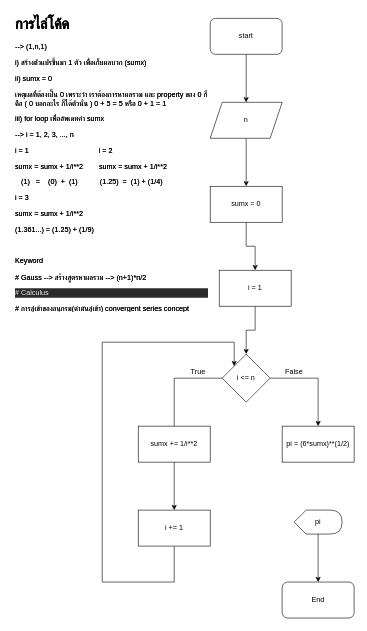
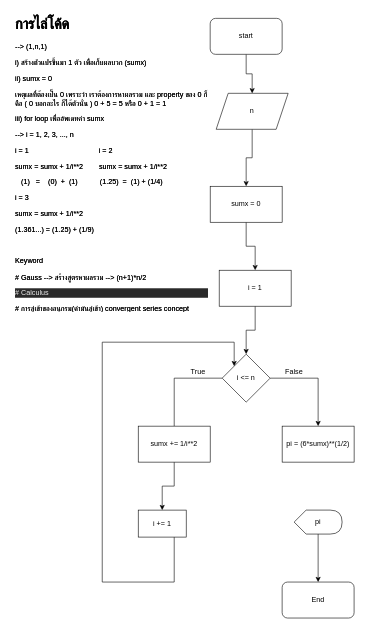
  <mxCell id="0" />
  <mxCell id="1" parent="0" />
  <mxCell id="2" value="&lt;h1&gt;การไล่โค้ด&lt;/h1&gt;&lt;p&gt;&lt;span&gt;--&amp;gt; (1,n,1)&lt;/span&gt;&lt;/p&gt;&lt;p&gt;&lt;span&gt;i) สร้างตัวแปรขึ้นมา 1 ตัว เพื่อเก็บผลบวก (sumx)&lt;/span&gt;&lt;br&gt;&lt;/p&gt;&lt;p&gt;ii) sumx = 0&lt;/p&gt;&lt;p&gt;เหตุผลที่ต้องเป็น 0 เพราะว่า เราต้องการหาผลรวม และ property ของ 0 ก็คือ ( 0 บอกอะไร ก็ได้ตัวนั่น ) 0 + 5 = 5 หรือ 0 + 1 = 1&lt;/p&gt;&lt;p&gt;iii) for loop เพื่ออัพเดทค่า sumx&lt;/p&gt;&lt;p&gt;--&amp;gt; i = 1, 2, 3, ..., n&lt;/p&gt;&lt;p&gt;i = 1&amp;nbsp; &amp;nbsp; &amp;nbsp; &amp;nbsp; &amp;nbsp; &amp;nbsp; &amp;nbsp; &amp;nbsp; &amp;nbsp; &amp;nbsp; &amp;nbsp; &amp;nbsp; &amp;nbsp; &amp;nbsp; &amp;nbsp; &amp;nbsp; &amp;nbsp; &amp;nbsp;i = 2&lt;/p&gt;&lt;p&gt;sumx = sumx + 1/i**2&amp;nbsp; &amp;nbsp; &amp;nbsp; &amp;nbsp; sumx = sumx + 1/i**2&lt;/p&gt;&lt;p&gt;&amp;nbsp; &amp;nbsp;(1)&amp;nbsp; &amp;nbsp;=&amp;nbsp; &amp;nbsp; (0)&amp;nbsp; +&amp;nbsp; (1)&amp;nbsp; &amp;nbsp; &amp;nbsp; &amp;nbsp; &amp;nbsp; &amp;nbsp;(1.25)&amp;nbsp; =&amp;nbsp; (1) + (1/4)&lt;/p&gt;&lt;p&gt;i = 3&lt;/p&gt;&lt;p&gt;sumx = sumx + 1/i**2&lt;/p&gt;&lt;p&gt;(1.361...) = (1.25) + (1/9)&lt;/p&gt;&lt;p&gt;&lt;br&gt;&lt;/p&gt;&lt;p&gt;Keyword&lt;/p&gt;&lt;p&gt;# Gauss --&amp;gt; สร้างสูตรหาผลรวม --&amp;gt; (n+1)*n/2&lt;/p&gt;&lt;p&gt;&lt;span style=&quot;color: rgb(240 , 240 , 240) ; font-family: &amp;#34;helvetica&amp;#34; ; font-size: 12px ; font-style: normal ; font-weight: 400 ; letter-spacing: normal ; text-align: left ; text-indent: 0px ; text-transform: none ; word-spacing: 0px ; background-color: rgb(42 , 42 , 42) ; float: none ; display: inline&quot;&gt;&lt;/span&gt;&lt;/p&gt;&lt;p style=&quot;color: rgb(240 , 240 , 240) ; font-family: &amp;#34;helvetica&amp;#34; ; font-size: 12px ; font-style: normal ; font-weight: 400 ; letter-spacing: normal ; text-align: left ; text-indent: 0px ; text-transform: none ; word-spacing: 0px ; background-color: rgb(42 , 42 , 42)&quot;&gt;# Calculus&lt;/p&gt;&lt;p&gt;# การ​ลู่เข้าของอนุกรม(ค่ามันลู่เข้า)&amp;nbsp;&lt;span&gt;convergent series concept&lt;/span&gt;&lt;/p&gt;" style="text;html=1;strokeColor=none;fillColor=none;spacing=5;spacingTop=-20;whiteSpace=wrap;overflow=hidden;rounded=0;" parent="1" vertex="1"><mxGeometry x="20" y="20" width="330" height="500" as="geometry" /></mxCell>
  <mxCell id="3" value="&lt;h1&gt;การไล่โค้ด&lt;/h1&gt;&lt;p&gt;&lt;span&gt;--&amp;gt; (1,n,1)&lt;/span&gt;&lt;/p&gt;&lt;p&gt;&lt;span&gt;i) สร้างตัวแปรขึ้นมา 1 ตัว เพื่อเก็บผลบวก (sumx)&lt;/span&gt;&lt;br&gt;&lt;/p&gt;&lt;p&gt;ii) sumx = 0&lt;/p&gt;&lt;p&gt;เหตุผลที่ต้องเป็น 0 เพราะว่า เราต้องการหาผลรวม และ property ของ 0 ก็คือ ( 0 บอกอะไร ก็ได้ตัวนั่น ) 0 + 5 = 5 หรือ 0 + 1 = 1&lt;/p&gt;&lt;p&gt;iii) for loop เพื่ออัพเดทค่า sumx&lt;/p&gt;&lt;p&gt;--&amp;gt; i = 1, 2, 3, ..., n&lt;/p&gt;&lt;p&gt;i = 1&amp;nbsp; &amp;nbsp; &amp;nbsp; &amp;nbsp; &amp;nbsp; &amp;nbsp; &amp;nbsp; &amp;nbsp; &amp;nbsp; &amp;nbsp; &amp;nbsp; &amp;nbsp; &amp;nbsp; &amp;nbsp; &amp;nbsp; &amp;nbsp; &amp;nbsp; &amp;nbsp;i = 2&lt;/p&gt;&lt;p&gt;sumx = sumx + 1/i**2&amp;nbsp; &amp;nbsp; &amp;nbsp; &amp;nbsp; sumx = sumx + 1/i**2&lt;/p&gt;&lt;p&gt;&amp;nbsp; &amp;nbsp;(1)&amp;nbsp; &amp;nbsp;=&amp;nbsp; &amp;nbsp; (0)&amp;nbsp; +&amp;nbsp; (1)&amp;nbsp; &amp;nbsp; &amp;nbsp; &amp;nbsp; &amp;nbsp; &amp;nbsp;(1.25)&amp;nbsp; =&amp;nbsp; (1) + (1/4)&lt;/p&gt;&lt;p&gt;i = 3&lt;/p&gt;&lt;p&gt;sumx = sumx + 1/i**2&lt;/p&gt;&lt;p&gt;(1.361...) = (1.25) + (1/9)&lt;/p&gt;&lt;p&gt;&lt;br&gt;&lt;/p&gt;&lt;p&gt;Keyword&lt;/p&gt;&lt;p&gt;# Gauss --&amp;gt; สร้างสูตรหาผลรวม --&amp;gt; (n+1)*n/2&lt;/p&gt;&lt;p&gt;&lt;span style=&quot;color: rgb(240 , 240 , 240) ; font-family: &amp;#34;helvetica&amp;#34; ; font-size: 12px ; font-style: normal ; font-weight: 400 ; letter-spacing: normal ; text-align: left ; text-indent: 0px ; text-transform: none ; word-spacing: 0px ; background-color: rgb(42 , 42 , 42) ; float: none ; display: inline&quot;&gt;&lt;/span&gt;&lt;/p&gt;&lt;p style=&quot;color: rgb(240 , 240 , 240) ; font-family: &amp;#34;helvetica&amp;#34; ; font-size: 12px ; font-style: normal ; font-weight: 400 ; letter-spacing: normal ; text-align: left ; text-indent: 0px ; text-transform: none ; word-spacing: 0px ; background-color: rgb(42 , 42 , 42)&quot;&gt;# Calculus&lt;/p&gt;&lt;p&gt;# การ​ลู่เข้าของอนุกรม(ค่ามันลู่เข้า)&amp;nbsp;&lt;span&gt;convergent series concept&lt;/span&gt;&lt;/p&gt;" style="text;html=1;strokeColor=none;fillColor=none;spacing=5;spacingTop=-20;whiteSpace=wrap;overflow=hidden;rounded=0;" vertex="1" parent="1"><mxGeometry x="20" y="20" width="330" height="500" as="geometry" /></mxCell>
  <mxCell id="4" style="edgeStyle=orthogonalEdgeStyle;rounded=0;orthogonalLoop=1;jettySize=auto;html=1;" edge="1" parent="1" source="5" target="7"><mxGeometry relative="1" as="geometry" /></mxCell>
  <mxCell id="5" value="start" style="rounded=1;whiteSpace=wrap;html=1;" vertex="1" parent="1"><mxGeometry x="350" y="30" width="120" height="60" as="geometry" /></mxCell>
  <mxCell id="6" style="edgeStyle=orthogonalEdgeStyle;rounded=0;orthogonalLoop=1;jettySize=auto;html=1;" edge="1" parent="1" source="7" target="9"><mxGeometry relative="1" as="geometry" /></mxCell>
- <mxCell id="7" value="n" style="shape=parallelogram;perimeter=parallelogramPerimeter;whiteSpace=wrap;html=1;fixedSize=1;" vertex="1" parent="1"><mxGeometry x="350" y="170" width="120" height="60" as="geometry" /></mxCell>
+ <mxCell id="7" value="n" style="shape=parallelogram;perimeter=parallelogramPerimeter;whiteSpace=wrap;html=1;fixedSize=1;" vertex="1" parent="1"><mxGeometry x="360" y="155" width="120" height="60" as="geometry" /></mxCell>
  <mxCell id="8" style="edgeStyle=orthogonalEdgeStyle;rounded=0;orthogonalLoop=1;jettySize=auto;html=1;" edge="1" parent="1" source="9" target="11"><mxGeometry relative="1" as="geometry" /></mxCell>
  <mxCell id="9" value="sumx = 0" style="rounded=0;whiteSpace=wrap;html=1;" vertex="1" parent="1"><mxGeometry x="350" y="310" width="120" height="60" as="geometry" /></mxCell>
  <mxCell id="10" style="edgeStyle=orthogonalEdgeStyle;rounded=0;orthogonalLoop=1;jettySize=auto;html=1;" edge="1" parent="1" source="11" target="14"><mxGeometry relative="1" as="geometry" /></mxCell>
  <mxCell id="11" value="i = 1" style="rounded=0;whiteSpace=wrap;html=1;" vertex="1" parent="1"><mxGeometry x="365" y="450" width="120" height="60" as="geometry" /></mxCell>
  <mxCell id="12" style="edgeStyle=orthogonalEdgeStyle;rounded=0;orthogonalLoop=1;jettySize=auto;html=1;endArrow=none;" edge="1" parent="1" source="14" target="16"><mxGeometry relative="1" as="geometry" /></mxCell>
  <mxCell id="13" style="edgeStyle=orthogonalEdgeStyle;rounded=0;orthogonalLoop=1;jettySize=auto;html=1;" edge="1" parent="1" source="14" target="23"><mxGeometry relative="1" as="geometry" /></mxCell>
  <mxCell id="14" value="i &amp;lt;= n" style="rhombus;whiteSpace=wrap;html=1;" vertex="1" parent="1"><mxGeometry x="370" y="590" width="80" height="80" as="geometry" /></mxCell>
  <mxCell id="15" style="edgeStyle=orthogonalEdgeStyle;rounded=0;orthogonalLoop=1;jettySize=auto;html=1;" edge="1" parent="1" source="16" target="18"><mxGeometry relative="1" as="geometry" /></mxCell>
  <mxCell id="16" value="sumx += 1/i**2" style="rounded=0;whiteSpace=wrap;html=1;" vertex="1" parent="1"><mxGeometry x="230" y="710" width="120" height="60" as="geometry" /></mxCell>
  <mxCell id="17" style="edgeStyle=orthogonalEdgeStyle;rounded=0;orthogonalLoop=1;jettySize=auto;html=1;entryX=0;entryY=0;entryDx=0;entryDy=0;" edge="1" parent="1" source="18" target="14"><mxGeometry relative="1" as="geometry"><mxPoint x="40" y="730" as="targetPoint" /><Array as="points"><mxPoint x="290" y="970" /><mxPoint x="170" y="970" /><mxPoint x="170" y="570" /><mxPoint x="390" y="570" /></Array></mxGeometry></mxCell>
- <mxCell id="18" value="i += 1" style="rounded=0;whiteSpace=wrap;html=1;" vertex="1" parent="1"><mxGeometry x="230" y="850" width="120" height="60" as="geometry" /></mxCell>
+ <mxCell id="18" value="i += 1" style="rounded=0;whiteSpace=wrap;html=1;" vertex="1" parent="1"><mxGeometry x="230" y="850" width="80" height="45" as="geometry" /></mxCell>
  <mxCell id="19" style="edgeStyle=orthogonalEdgeStyle;rounded=0;orthogonalLoop=1;jettySize=auto;html=1;" edge="1" parent="1" source="20" target="24"><mxGeometry relative="1" as="geometry" /></mxCell>
  <mxCell id="20" value="pi" style="shape=display;whiteSpace=wrap;html=1;" vertex="1" parent="1"><mxGeometry x="490" y="850" width="80" height="40" as="geometry" /></mxCell>
  <mxCell id="21" value="True" style="text;html=1;strokeColor=none;fillColor=none;align=center;verticalAlign=middle;whiteSpace=wrap;rounded=0;" vertex="1" parent="1"><mxGeometry x="310" y="610" width="40" height="20" as="geometry" /></mxCell>
  <mxCell id="22" value="False" style="text;html=1;strokeColor=none;fillColor=none;align=center;verticalAlign=middle;whiteSpace=wrap;rounded=0;" vertex="1" parent="1"><mxGeometry x="470" y="610" width="40" height="20" as="geometry" /></mxCell>
  <mxCell id="23" value="pi = (6*sumx)**(1/2)" style="rounded=0;whiteSpace=wrap;html=1;" vertex="1" parent="1"><mxGeometry x="470" y="710" width="120" height="60" as="geometry" /></mxCell>
  <mxCell id="24" value="End" style="rounded=1;whiteSpace=wrap;html=1;" vertex="1" parent="1"><mxGeometry x="470" y="970" width="120" height="60" as="geometry" /></mxCell>
